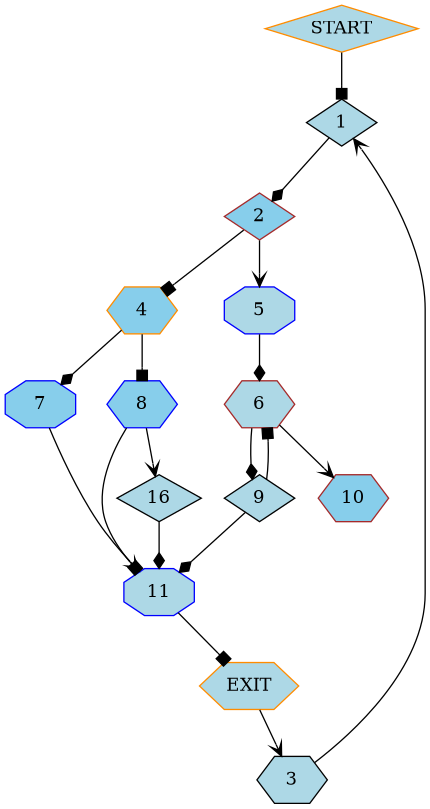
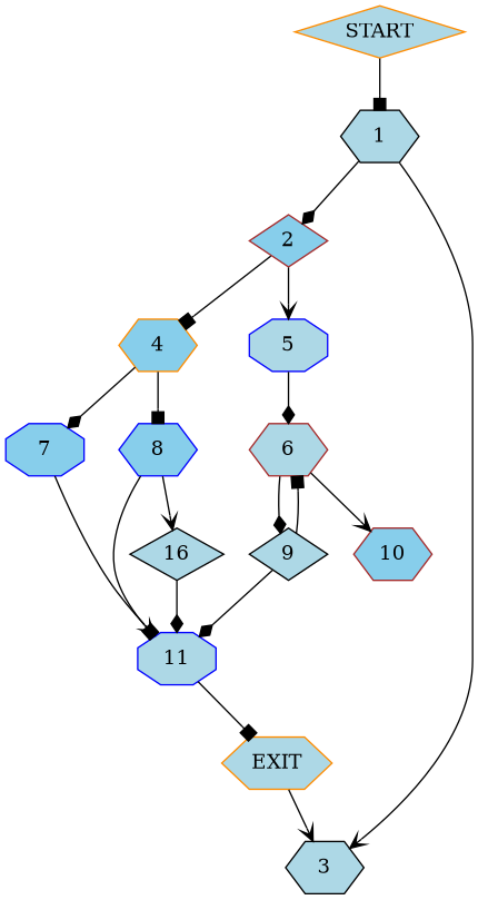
  digraph {
    node [color=black fillcolor=lightblue shape=hexagon style=filled]
    edge [arrowhead=box]
    n1 [color=darkorange label=START shape=diamond]
-   1 [shape=diamond]
+   1
    2 [color=brown fillcolor=skyblue shape=diamond]
    3
    n5 [color=darkorange label=EXIT]
    4 [color=darkorange fillcolor=skyblue]
    5 [color=blue shape=octagon]
    7 [color=blue fillcolor=skyblue shape=octagon]
    8 [color=blue fillcolor=skyblue]
    6 [color=brown]
    11 [color=blue shape=octagon]
    n12 [label=16 shape=diamond]
    9 [shape=diamond]
    10 [color=brown fillcolor=skyblue]
    n1 -> 1
    1 -> 2 [arrowhead=diamond]
-   3 -> 1 [arrowhead=vee]
+   1 -> 3 [arrowhead=vee]
    2 -> 4
    2 -> 5 [arrowhead=vee]
    n5 -> 3 [arrowhead=vee]
    4 -> 7 [arrowhead=diamond]
    4 -> 8
    5 -> 6 [arrowhead=diamond]
    7 -> 11 [arrowhead=vee]
    8 -> 11
    8 -> n12 [arrowhead=vee]
    6 -> 9 [arrowhead=diamond]
    6 -> 10 [arrowhead=vee]
    11 -> n5
    n12 -> 11 [arrowhead=diamond]
    9 -> 6
    9 -> 11 [arrowhead=diamond]
  }
